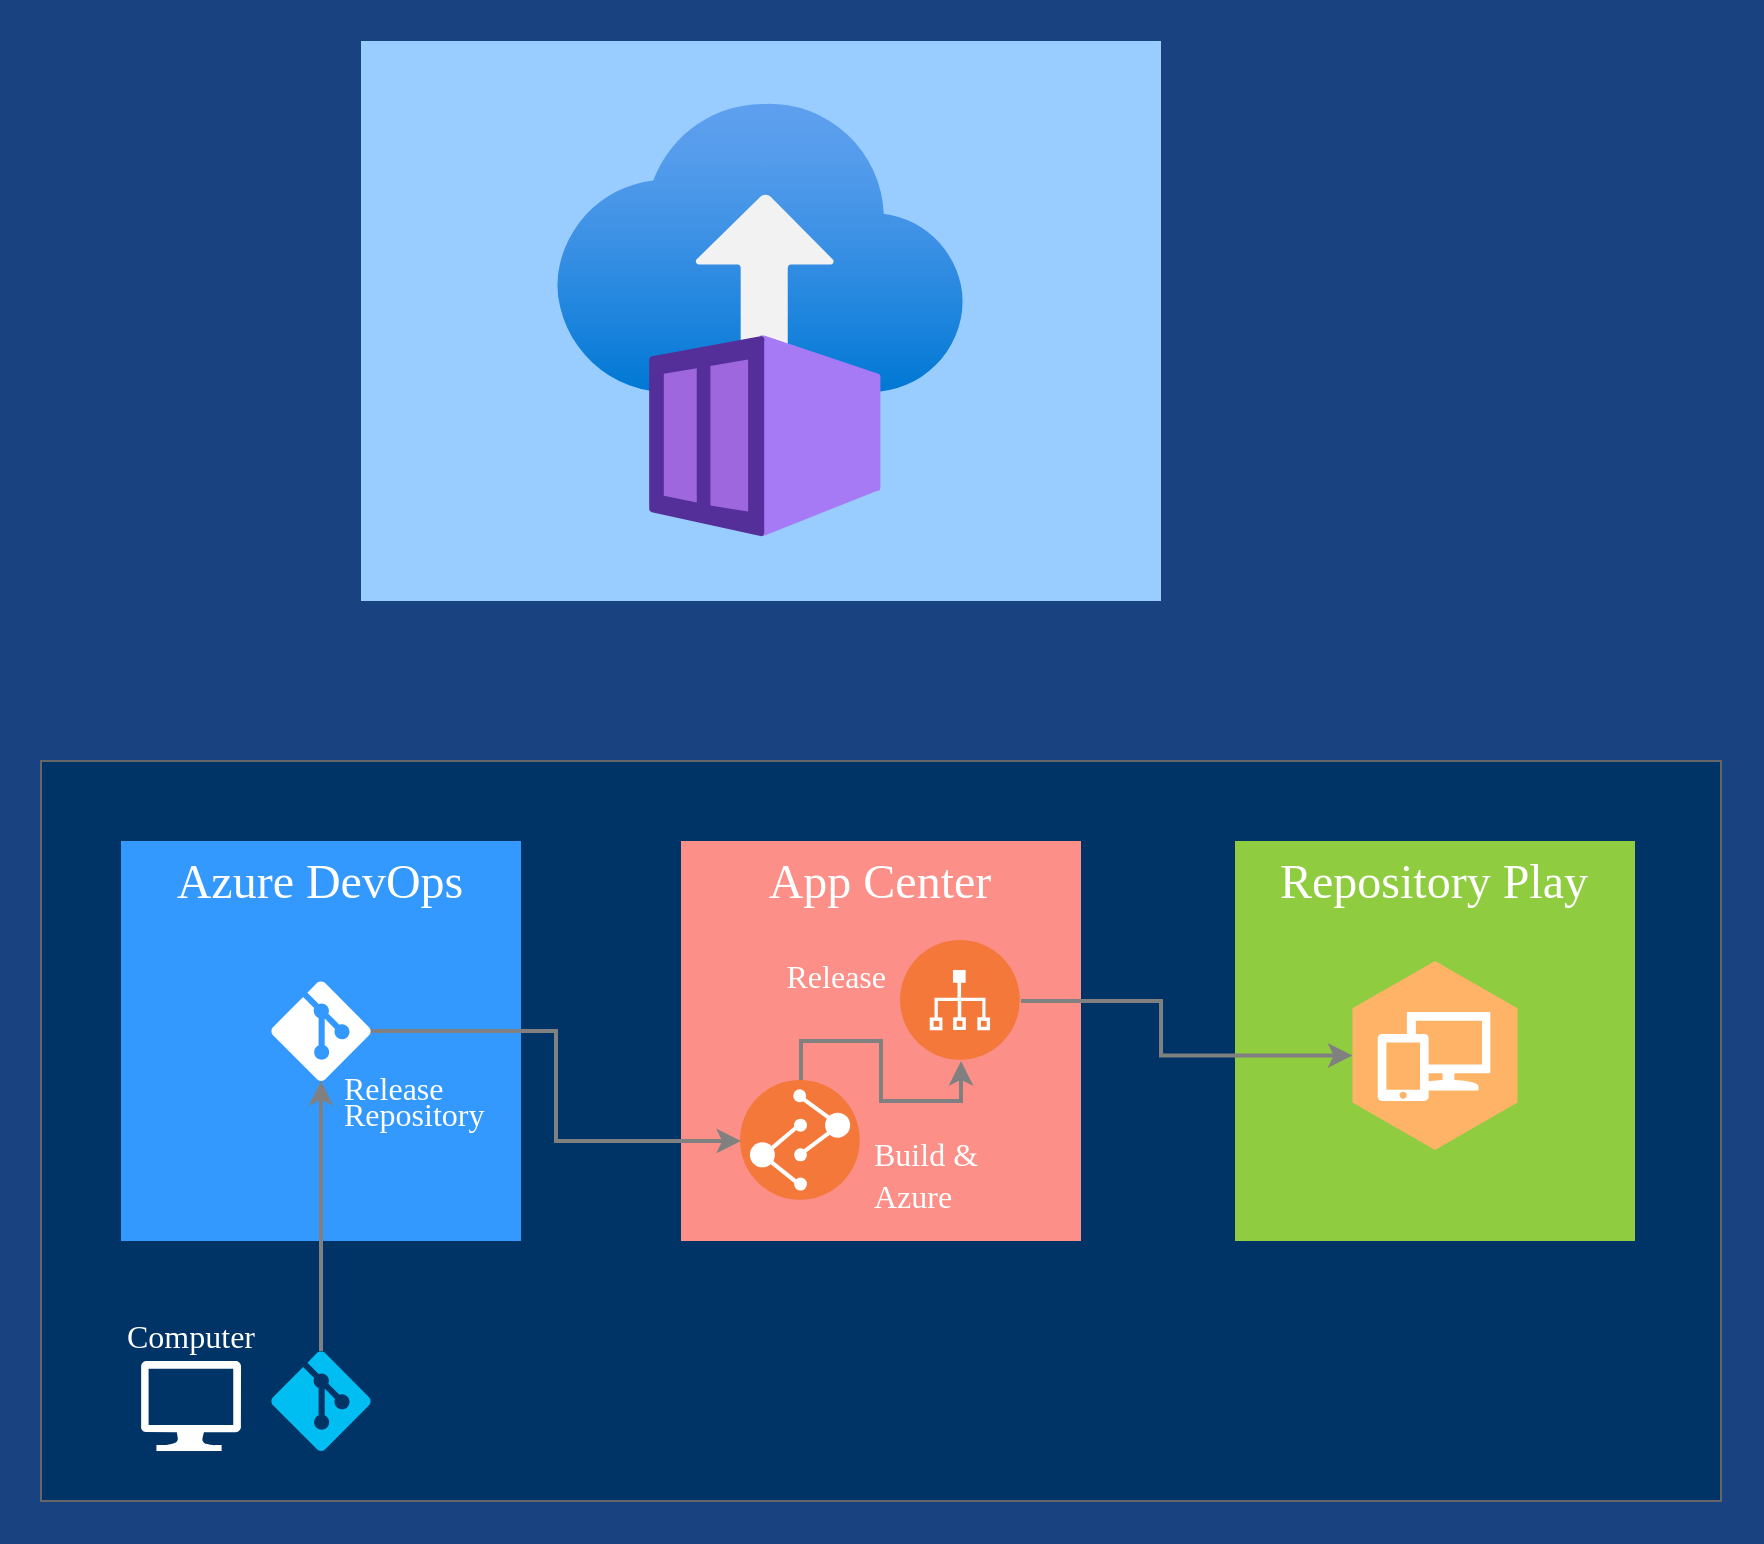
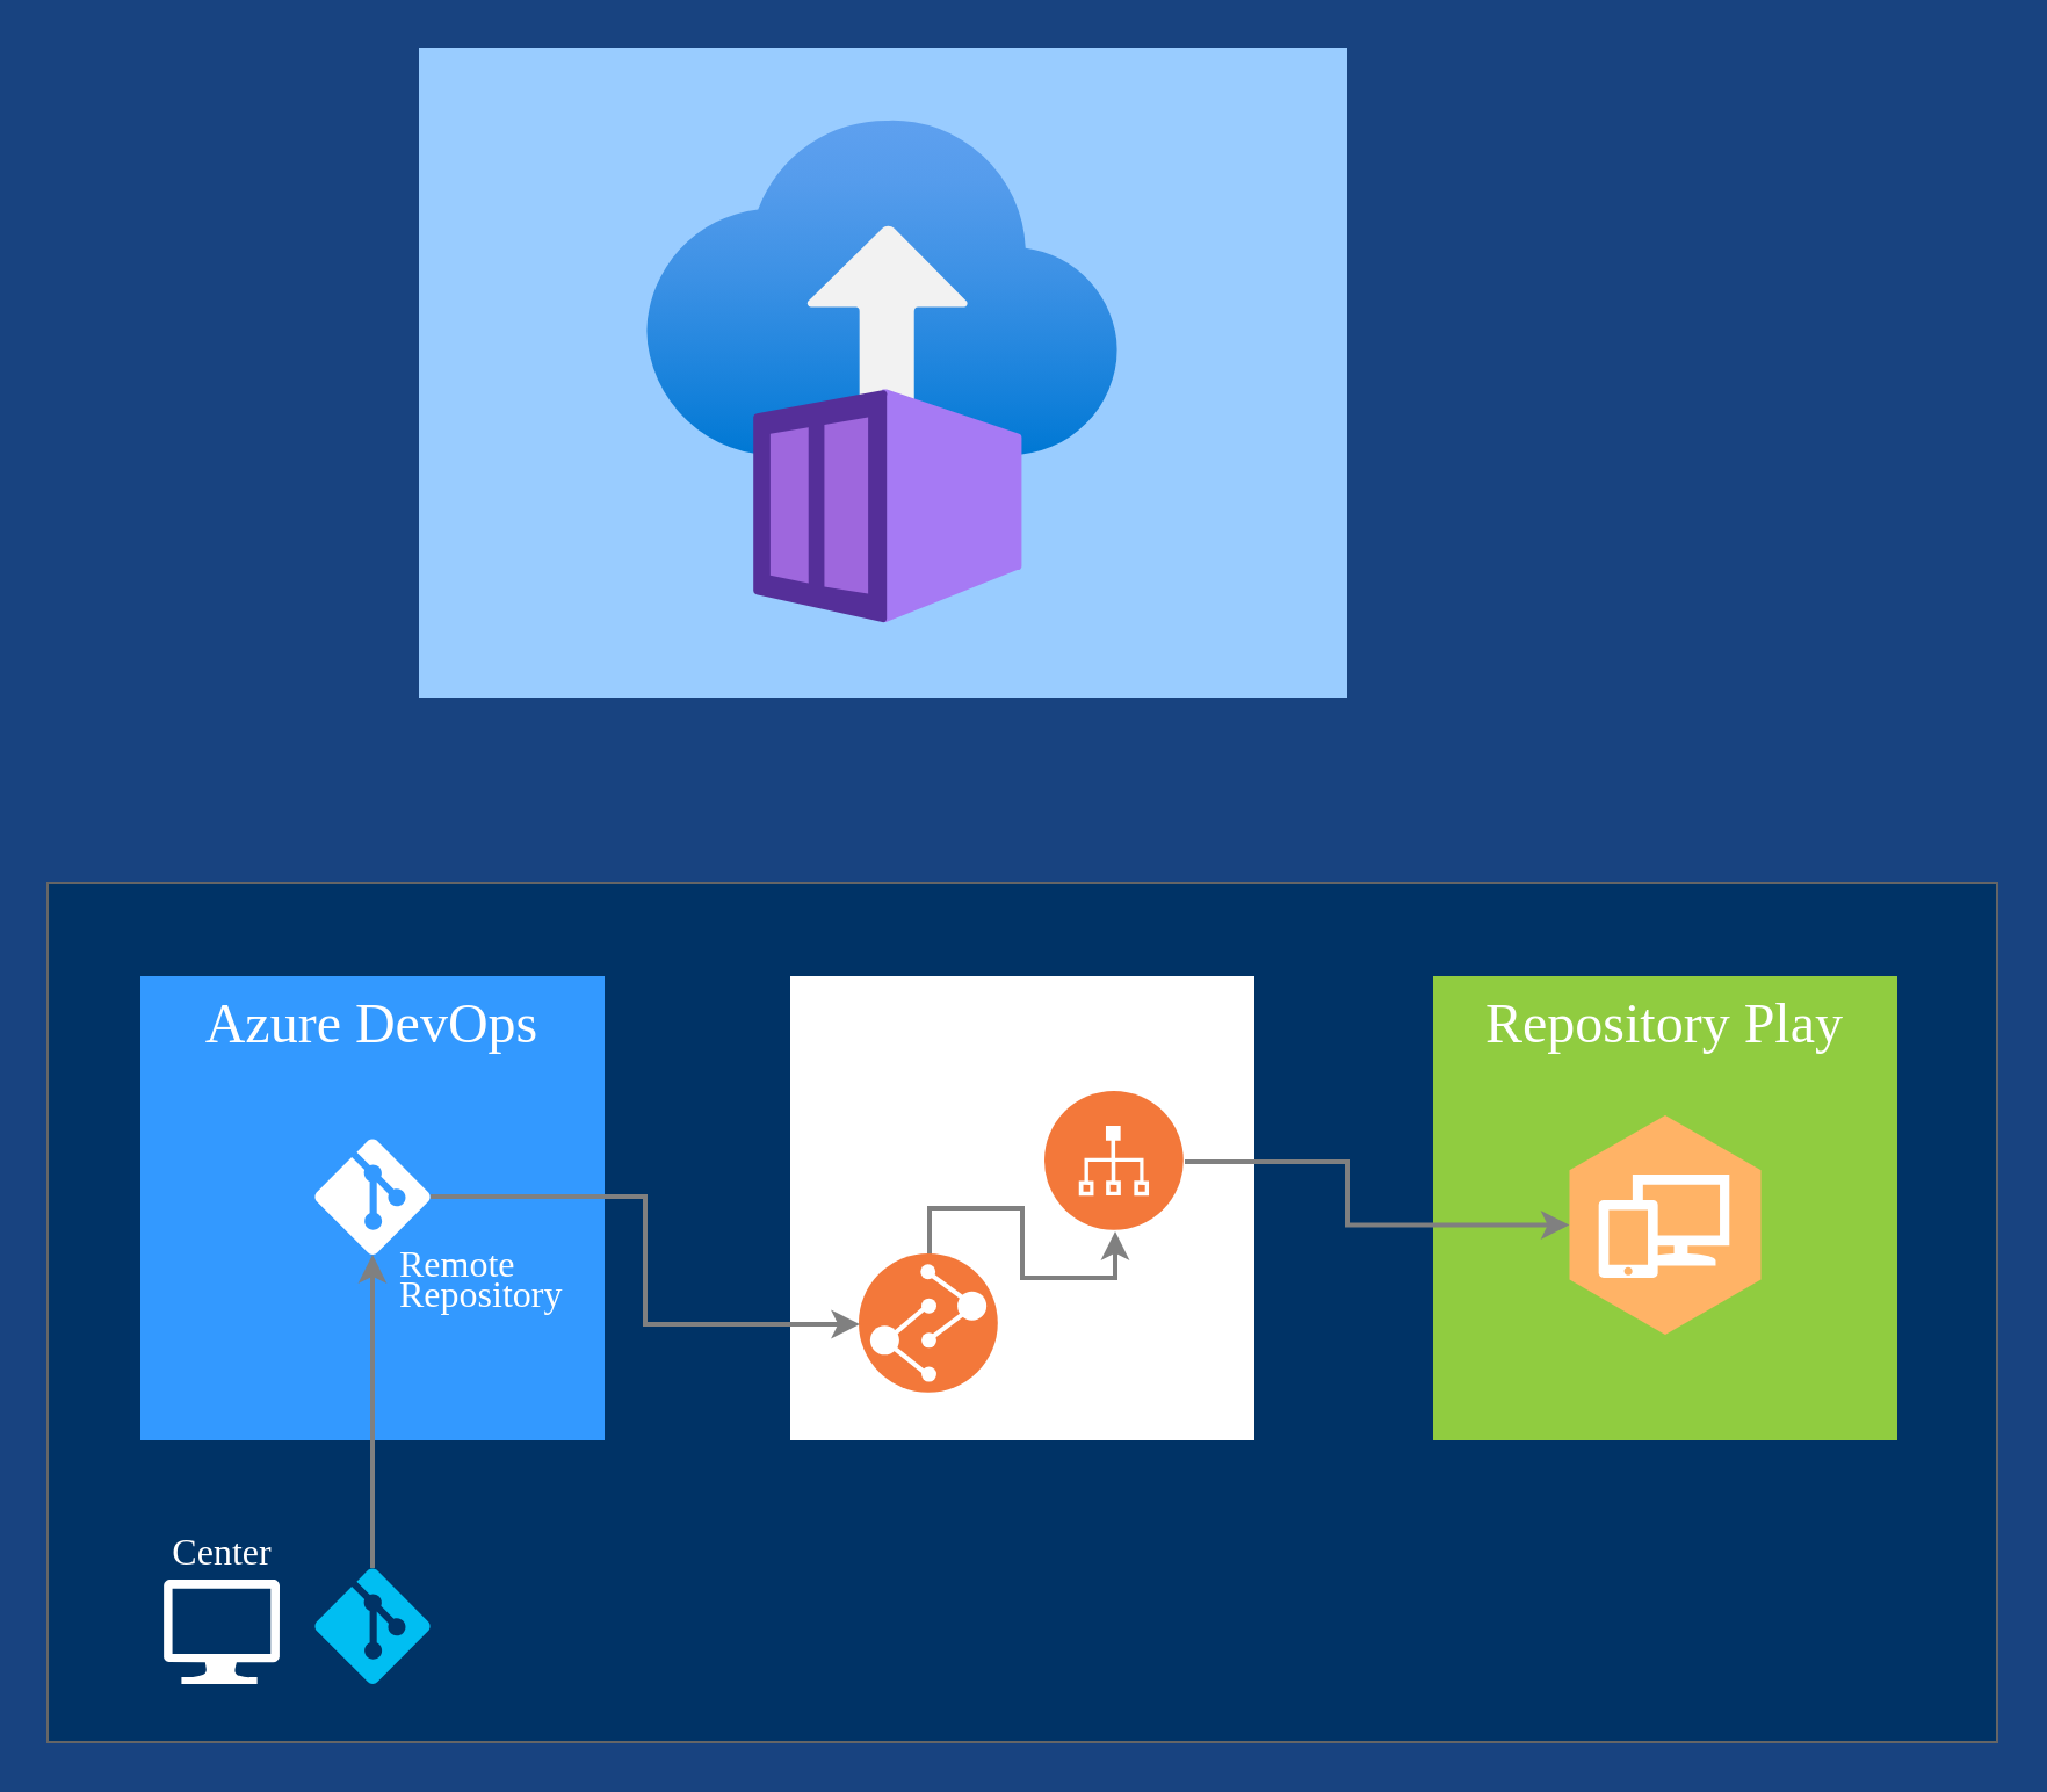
  <mxCell id="0" style=";html=1;" />
  <mxCell id="1" style=";html=1;" parent="0" />
  <mxCell id="2" value="" style="rounded=0;whiteSpace=wrap;html=1;shadow=0;strokeWidth=2;fontSize=12;fontColor=#FFFFFF;align=center;strokeColor=none;arcSize=3;verticalAlign=top;fontFamily=Myrica M;fillColor=#99CCFF;" vertex="1" parent="1"><mxGeometry x="180" y="20.005" width="400" height="280" as="geometry" /></mxCell>
  <mxCell id="3" value="" style="rounded=1;whiteSpace=wrap;html=1;gradientColor=none;fontColor=#FFFFFF;fillColor=#003366;arcSize=0;strokeColor=#666666;" parent="1" vertex="1"><mxGeometry x="20" y="380" width="840" height="370" as="geometry" /></mxCell>
- <mxCell id="4" value="&lt;font style=&quot;font-size: 24px&quot;&gt;App Center&lt;/font&gt;" style="rounded=0;whiteSpace=wrap;html=1;shadow=0;strokeWidth=2;fontSize=12;fontColor=#FFFFFF;align=center;strokeColor=none;arcSize=6;verticalAlign=top;fontFamily=Myrica M;fillColor=#FC9088;" parent="1" vertex="1"><mxGeometry x="340" y="420" width="200" height="200" as="geometry" /></mxCell>
+ <mxCell id="4" value="&lt;font style=&quot;font-size: 24px&quot;&gt;App Center&lt;/font&gt;" style="rounded=0;whiteSpace=wrap;html=1;shadow=0;strokeWidth=2;fontSize=12;fontColor=#FFFFFF;align=center;strokeColor=none;arcSize=6;verticalAlign=top;fontFamily=Myrica M;fillColor=#ffffff;" parent="1" vertex="1"><mxGeometry x="340" y="420" width="200" height="200" as="geometry" /></mxCell>
  <mxCell id="5" value="&lt;font style=&quot;font-size: 24px&quot;&gt;Repository Play&lt;/font&gt;" style="rounded=0;whiteSpace=wrap;html=1;shadow=0;strokeWidth=2;fontSize=12;fontColor=#FFFFFF;align=center;strokeColor=none;arcSize=6;verticalAlign=top;fontFamily=Myrica M;fillColor=#90CC40;" parent="1" vertex="1"><mxGeometry x="617" y="420" width="200" height="200" as="geometry" /></mxCell>
  <mxCell id="6" value="&lt;font style=&quot;font-size: 24px&quot;&gt;Azure DevOps&lt;/font&gt;" style="rounded=0;whiteSpace=wrap;html=1;shadow=0;strokeWidth=2;fontSize=12;fontColor=#FFFFFF;align=center;strokeColor=none;arcSize=3;verticalAlign=top;fillColor=#3399FF;fontFamily=Myrica M;" parent="1" vertex="1"><mxGeometry x="60" y="420" width="200" height="200" as="geometry" /></mxCell>
- <mxCell id="7" value="&lt;font style=&quot;font-size: 16px&quot;&gt;Computer&lt;/font&gt;" style="verticalLabelPosition=top;html=1;verticalAlign=bottom;strokeColor=none;fillColor=#FFFFFF;shape=mxgraph.azure.computer;rounded=0;shadow=0;fontSize=10;fontColor=#FFFFFF;align=center;labelPosition=center;fontFamily=Myrica M;" parent="1" vertex="1"><mxGeometry x="70" y="680" width="50" height="45" as="geometry" /></mxCell>
+ <mxCell id="7" value="&lt;font style=&quot;font-size: 16px&quot;&gt;Center&lt;/font&gt;" style="verticalLabelPosition=top;html=1;verticalAlign=bottom;strokeColor=none;fillColor=#FFFFFF;shape=mxgraph.azure.computer;rounded=0;shadow=0;fontSize=10;fontColor=#FFFFFF;align=center;labelPosition=center;fontFamily=Myrica M;" parent="1" vertex="1"><mxGeometry x="70" y="680" width="50" height="45" as="geometry" /></mxCell>
  <mxCell id="8" value="" style="verticalLabelPosition=bottom;html=1;verticalAlign=top;align=center;strokeColor=none;fillColor=#00BEF2;shape=mxgraph.azure.git_repository;fontFamily=Myrica M;" parent="1" vertex="1"><mxGeometry x="135" y="675" width="50" height="50" as="geometry" /></mxCell>
  <mxCell id="9" value="" style="edgeStyle=orthogonalEdgeStyle;rounded=0;orthogonalLoop=1;jettySize=auto;html=1;strokeColor=#808080;strokeWidth=2;fontColor=#FFFFFF;entryX=0;entryY=0.5;entryDx=0;entryDy=0;entryPerimeter=0;" parent="1" source="10" target="13" edge="1"><mxGeometry relative="1" as="geometry"><Array as="points"><mxPoint x="580" y="500" /><mxPoint x="580" y="527" /></Array></mxGeometry></mxCell>
  <mxCell id="10" value="" style="aspect=fixed;perimeter=ellipsePerimeter;html=1;align=center;shadow=0;dashed=0;fontColor=#4277BB;labelBackgroundColor=#ffffff;fontSize=12;spacingTop=3;image;image=img/lib/ibm/devops/release_management.svg;fontFamily=Myrica M;" parent="1" vertex="1"><mxGeometry x="450" y="470" width="60" height="60" as="geometry" /></mxCell>
  <mxCell id="11" value="" style="edgeStyle=orthogonalEdgeStyle;rounded=0;orthogonalLoop=1;jettySize=auto;html=1;strokeColor=#808080;strokeWidth=2;fontColor=#FFFFFF;entryX=0.5;entryY=1;entryDx=0;entryDy=0;exitX=0.5;exitY=0;exitDx=0;exitDy=0;" parent="1" source="12" target="10" edge="1"><mxGeometry relative="1" as="geometry"><Array as="points"><mxPoint x="400" y="520" /><mxPoint x="440" y="520" /><mxPoint x="440" y="550" /><mxPoint x="480" y="550" /></Array></mxGeometry></mxCell>
  <mxCell id="12" value="" style="aspect=fixed;perimeter=ellipsePerimeter;html=1;align=center;shadow=0;dashed=0;fontColor=#4277BB;labelBackgroundColor=#ffffff;fontSize=12;spacingTop=3;image;image=img/lib/ibm/devops/build_test.svg;fontFamily=Myrica M;" parent="1" vertex="1"><mxGeometry x="370" y="540" width="60" height="60" as="geometry" /></mxCell>
  <mxCell id="13" value="" style="outlineConnect=0;dashed=0;verticalLabelPosition=bottom;verticalAlign=top;align=center;html=1;shape=mxgraph.aws3.workspaces;gradientDirection=north;fillColor=#FFB366;" parent="1" vertex="1"><mxGeometry x="675.75" y="480" width="82.5" height="94.5" as="geometry" /></mxCell>
  <mxCell id="14" value="" style="verticalLabelPosition=bottom;html=1;verticalAlign=top;align=center;shape=mxgraph.azure.git_repository;fontFamily=Myrica M;strokeColor=none;" parent="1" vertex="1"><mxGeometry x="135" y="490" width="50" height="50" as="geometry" /></mxCell>
  <mxCell id="15" value="" style="edgeStyle=orthogonalEdgeStyle;rounded=0;orthogonalLoop=1;jettySize=auto;html=1;entryX=0.5;entryY=1;entryDx=0;entryDy=0;entryPerimeter=0;strokeColor=#808080;strokeWidth=2;" parent="1" source="8" target="14" edge="1"><mxGeometry relative="1" as="geometry" /></mxCell>
  <mxCell id="16" value="" style="edgeStyle=orthogonalEdgeStyle;rounded=0;orthogonalLoop=1;jettySize=auto;html=1;exitX=1;exitY=0.5;exitDx=0;exitDy=0;exitPerimeter=0;strokeColor=#808080;strokeWidth=2;" parent="1" source="14" target="12" edge="1"><mxGeometry relative="1" as="geometry" /></mxCell>
- <mxCell id="17" value="&lt;p style=&quot;line-height: 100%&quot;&gt;&lt;span style=&quot;font-family: &amp;#34;myrica m&amp;#34; ; font-size: 16px ; font-style: normal ; font-weight: 400 ; letter-spacing: normal ; text-align: center ; text-indent: 0px ; text-transform: none ; word-spacing: 0px ; display: inline ; float: none&quot;&gt;Release&lt;/span&gt;&lt;br style=&quot;font-family: &amp;#34;myrica m&amp;#34; ; font-size: 16px ; font-style: normal ; font-weight: 400 ; letter-spacing: normal ; text-align: center ; text-indent: 0px ; text-transform: none ; word-spacing: 0px&quot;&gt;&lt;span style=&quot;font-family: &amp;#34;myrica m&amp;#34; ; font-size: 16px ; font-style: normal ; font-weight: 400 ; letter-spacing: normal ; text-align: center ; text-indent: 0px ; text-transform: none ; word-spacing: 0px ; display: inline ; float: none&quot;&gt;Repository&lt;/span&gt;&lt;/p&gt;" style="text;whiteSpace=wrap;html=1;fontColor=#FFFFFF;" parent="1" vertex="1"><mxGeometry x="170" y="519.75" width="110" height="50" as="geometry" /></mxCell>
+ <mxCell id="17" value="&lt;p style=&quot;line-height: 100%&quot;&gt;&lt;span style=&quot;font-family: &amp;#34;myrica m&amp;#34; ; font-size: 16px ; font-style: normal ; font-weight: 400 ; letter-spacing: normal ; text-align: center ; text-indent: 0px ; text-transform: none ; word-spacing: 0px ; display: inline ; float: none&quot;&gt;Remote&lt;/span&gt;&lt;br style=&quot;font-family: &amp;#34;myrica m&amp;#34; ; font-size: 16px ; font-style: normal ; font-weight: 400 ; letter-spacing: normal ; text-align: center ; text-indent: 0px ; text-transform: none ; word-spacing: 0px&quot;&gt;&lt;span style=&quot;font-family: &amp;#34;myrica m&amp;#34; ; font-size: 16px ; font-style: normal ; font-weight: 400 ; letter-spacing: normal ; text-align: center ; text-indent: 0px ; text-transform: none ; word-spacing: 0px ; display: inline ; float: none&quot;&gt;Repository&lt;/span&gt;&lt;/p&gt;" style="text;whiteSpace=wrap;html=1;fontColor=#FFFFFF;" parent="1" vertex="1"><mxGeometry x="170" y="519.75" width="110" height="50" as="geometry" /></mxCell>
  <mxCell id="18" value="&lt;p style=&quot;line-height: 110%&quot;&gt;&lt;font face=&quot;myrica m&quot;&gt;&lt;span style=&quot;font-size: 16px&quot;&gt;Build &amp;amp;&lt;/span&gt;&lt;/font&gt;&lt;/p&gt;&lt;p style=&quot;line-height: 0%&quot;&gt;&lt;font face=&quot;myrica m&quot;&gt;&lt;span style=&quot;font-size: 16px&quot;&gt;Azure&lt;/span&gt;&lt;/font&gt;&lt;/p&gt;" style="text;whiteSpace=wrap;html=1;fontColor=#FFFFFF;align=left;verticalAlign=middle;" parent="1" vertex="1"><mxGeometry x="435" y="560" width="90" height="50" as="geometry" /></mxCell>
- <mxCell id="19" value="&lt;p style=&quot;line-height: 0%&quot;&gt;&lt;font face=&quot;myrica m&quot;&gt;&lt;span style=&quot;font-size: 16px&quot;&gt;Release&lt;/span&gt;&lt;/font&gt;&lt;/p&gt;" style="text;whiteSpace=wrap;html=1;fontColor=#FFFFFF;align=right;" parent="1" vertex="1"><mxGeometry x="355" y="470" width="90" height="45" as="geometry" /></mxCell>
  <mxCell id="20" value="" style="aspect=fixed;html=1;points=[];align=center;image;fontSize=12;image=img/lib/azure2/containers/Container_Instances.svg;" vertex="1" parent="1"><mxGeometry x="278.62" y="50.71" width="202.76" height="218.59" as="geometry" /></mxCell>
